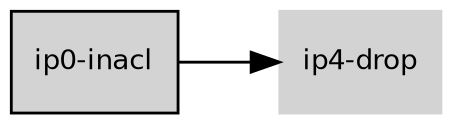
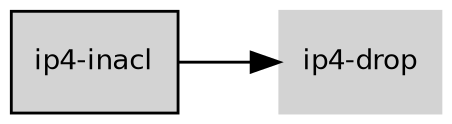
  digraph {
    rankdir=LR
    fontname="DejaVu Sans"
    node [fillcolor=lightgray fontcolor=black fontsize=10 shape=box style=filled fontname="DejaVu Sans"]
-   "ip4-inacl" [color=black label="ip0-inacl"]
+   "ip4-inacl" [color=black]
    "ip4-drop" [color=lightgray]
    "ip4-inacl" -> "ip4-drop" [fontsize=8 fontname="DejaVu Sans"]
  }
